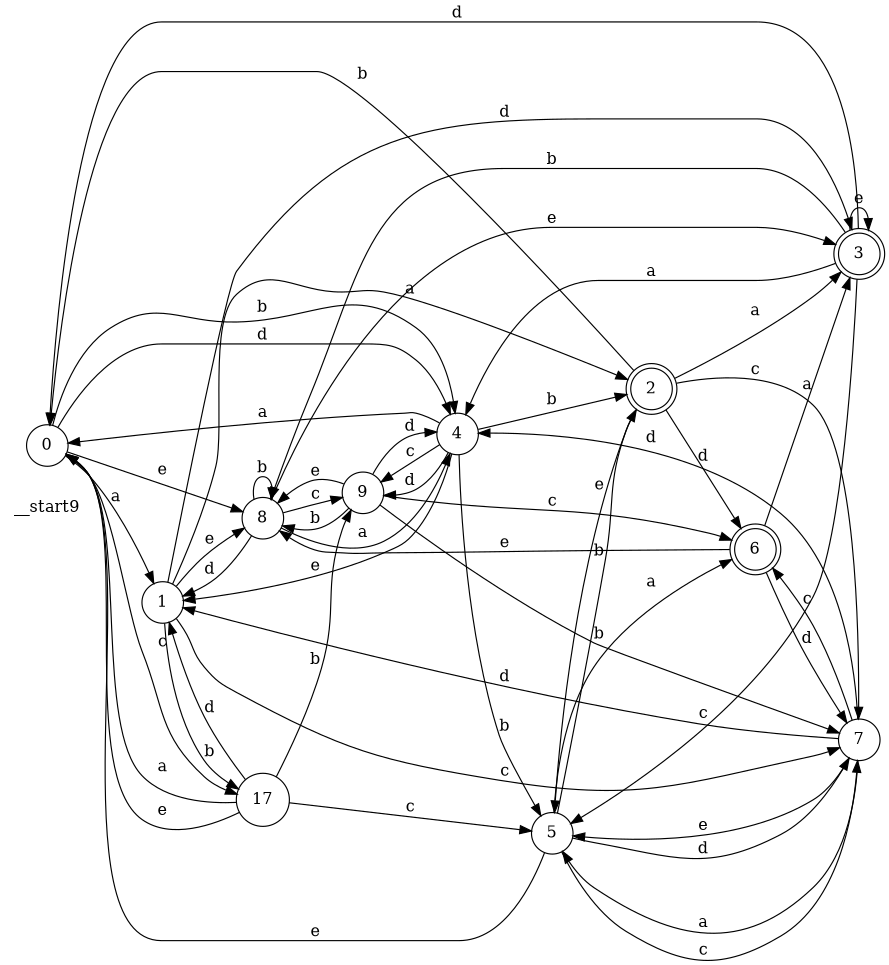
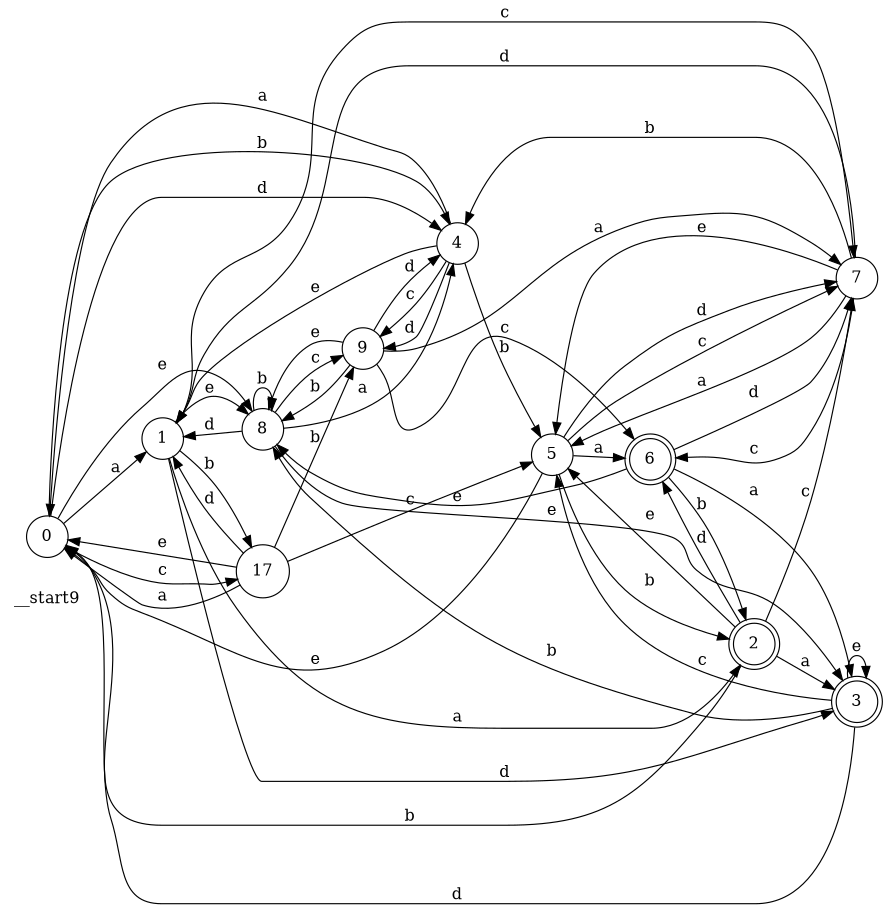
  digraph {
    rankdir=LR
    node [shape=circle color=black fillcolor=white style=filled]
    n1 [label=__start9 shape=none color="" fillcolor="" style=""]
    n2 [label=0]
    n3 [label=1]
    n4 [label=4]
    n5 [label=8]
    n6 [label=17]
    n7 [label=2 shape=doublecircle style="rounded,filled"]
    n8 [label=3 shape=doublecircle style="rounded,filled"]
    n9 [label=7]
    n10 [label=5]
    n11 [label=9]
    n12 [label=6 shape=doublecircle style="rounded,filled"]
    n2 -> n3 [label=a]
    n2 -> n4 [label=b]
    n2 -> n4 [label=d]
    n2 -> n5 [label=e]
    n2 -> n6 [label=c]
    n3 -> n5 [label=e]
    n3 -> n6 [label=b]
    n3 -> n7 [label=a]
    n3 -> n8 [label=d]
    n3 -> n9 [label=c]
    n4 -> n2 [label=a]
    n4 -> n3 [label=e]
    n4 -> n10 [label=b]
    n4 -> n11 [label=c]
    n4 -> n11 [label=d]
    n5 -> n3 [label=d]
    n5 -> n4 [label=a]
    n5 -> n5 [label=b]
    n5 -> n8 [label=e]
    n5 -> n11 [label=c]
    n6 -> n2 [label=a]
    n6 -> n2 [label=e]
    n6 -> n3 [label=d]
    n6 -> n10 [label=c]
    n6 -> n11 [label=b]
    n7 -> n2 [label=b]
    n7 -> n8 [label=a]
    n7 -> n9 [label=c]
    n7 -> n10 [label=e]
    n7 -> n12 [label=d]
    n8 -> n2 [label=d]
-   n8 -> n4 [label=a]
    n8 -> n5 [label=b]
    n8 -> n8 [label=e]
    n8 -> n10 [label=c]
    n9 -> n3 [label=d]
-   n9 -> n4 [label=d]
+   n9 -> n4 [label=b]
    n9 -> n10 [label=a]
    n9 -> n10 [label=e]
    n9 -> n12 [label=c]
    n10 -> n2 [label=e]
    n10 -> n7 [label=b]
    n10 -> n9 [label=c]
    n10 -> n9 [label=d]
    n10 -> n12 [label=a]
    n11 -> n4 [label=d]
    n11 -> n5 [label=b]
    n11 -> n5 [label=e]
-   n11 -> n9 [label=b]
+   n11 -> n9 [label=a]
    n11 -> n12 [label=c]
    n12 -> n5 [label=e]
-   n4 -> n7 [label=b]
+   n12 -> n7 [label=b]
    n12 -> n8 [label=a]
    n12 -> n9 [label=d]
  }
